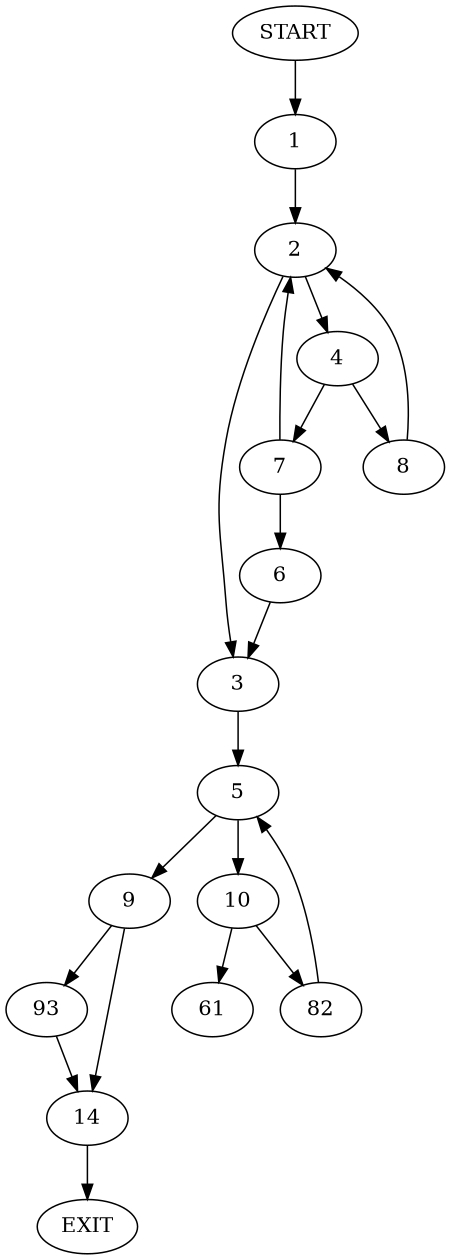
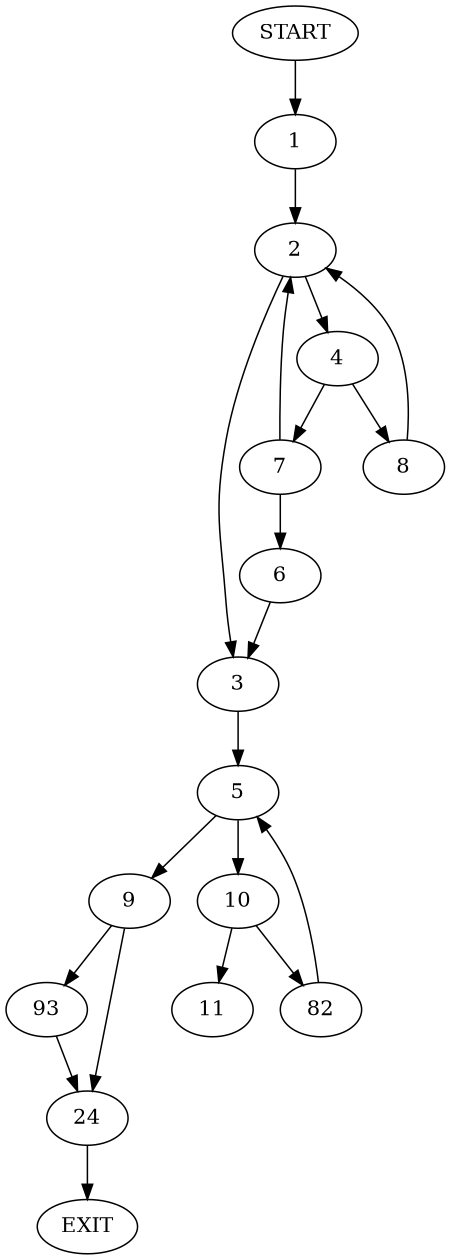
  digraph {
    n1 [label=START]
    1
    2
    n4 [label=EXIT]
    3
    4
    5
    7
    8
    9
    10
    6
    n13 [label=93]
-   14
-   11 [label=61]
+   14 [label=24]
+   11
    n16 [label=82]
    n1 -> 1
    1 -> 2
    2 -> 3
    2 -> 4
    3 -> 5
    4 -> 7
    4 -> 8
    5 -> 9
    5 -> 10
    7 -> 2
    7 -> 6
    8 -> 2
    9 -> n13
    9 -> 14
    10 -> 11
    10 -> n16
    6 -> 3
    n13 -> 14
    14 -> n4
    n16 -> 5
  }
